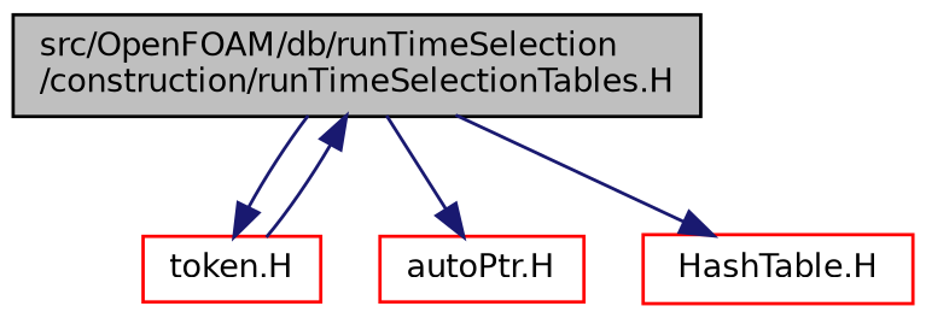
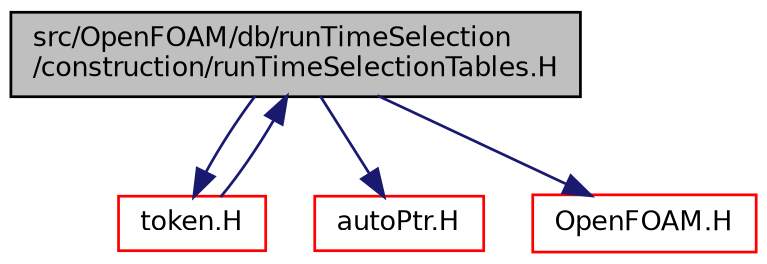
  digraph {
    fontname="DejaVu Sans"
    node [color=red fontname="DejaVu Sans" fontsize=10 shape=record]
    edge [color=midnightblue fontname="DejaVu Sans" fontsize=10 labelfontname=FreeSans labelfontsize=10 style=solid]
    n1 [color=black fillcolor=grey75 fontcolor=black height=0.2 label="src/OpenFOAM/db/runTimeSelection\l/construction/runTimeSelectionTables.H" style=filled width=0.4]
    n2 [height=0.2 label="token.H" width=0.4]
    n3 [height=0.2 label="autoPtr.H" width=0.4]
-   n4 [height=0.2 label="HashTable.H" width=0.4]
+   n4 [height=0.2 label="OpenFOAM.H" width=0.4]
    n1 -> n2
    n1 -> n3
    n1 -> n4
    n2 -> n1
  }
